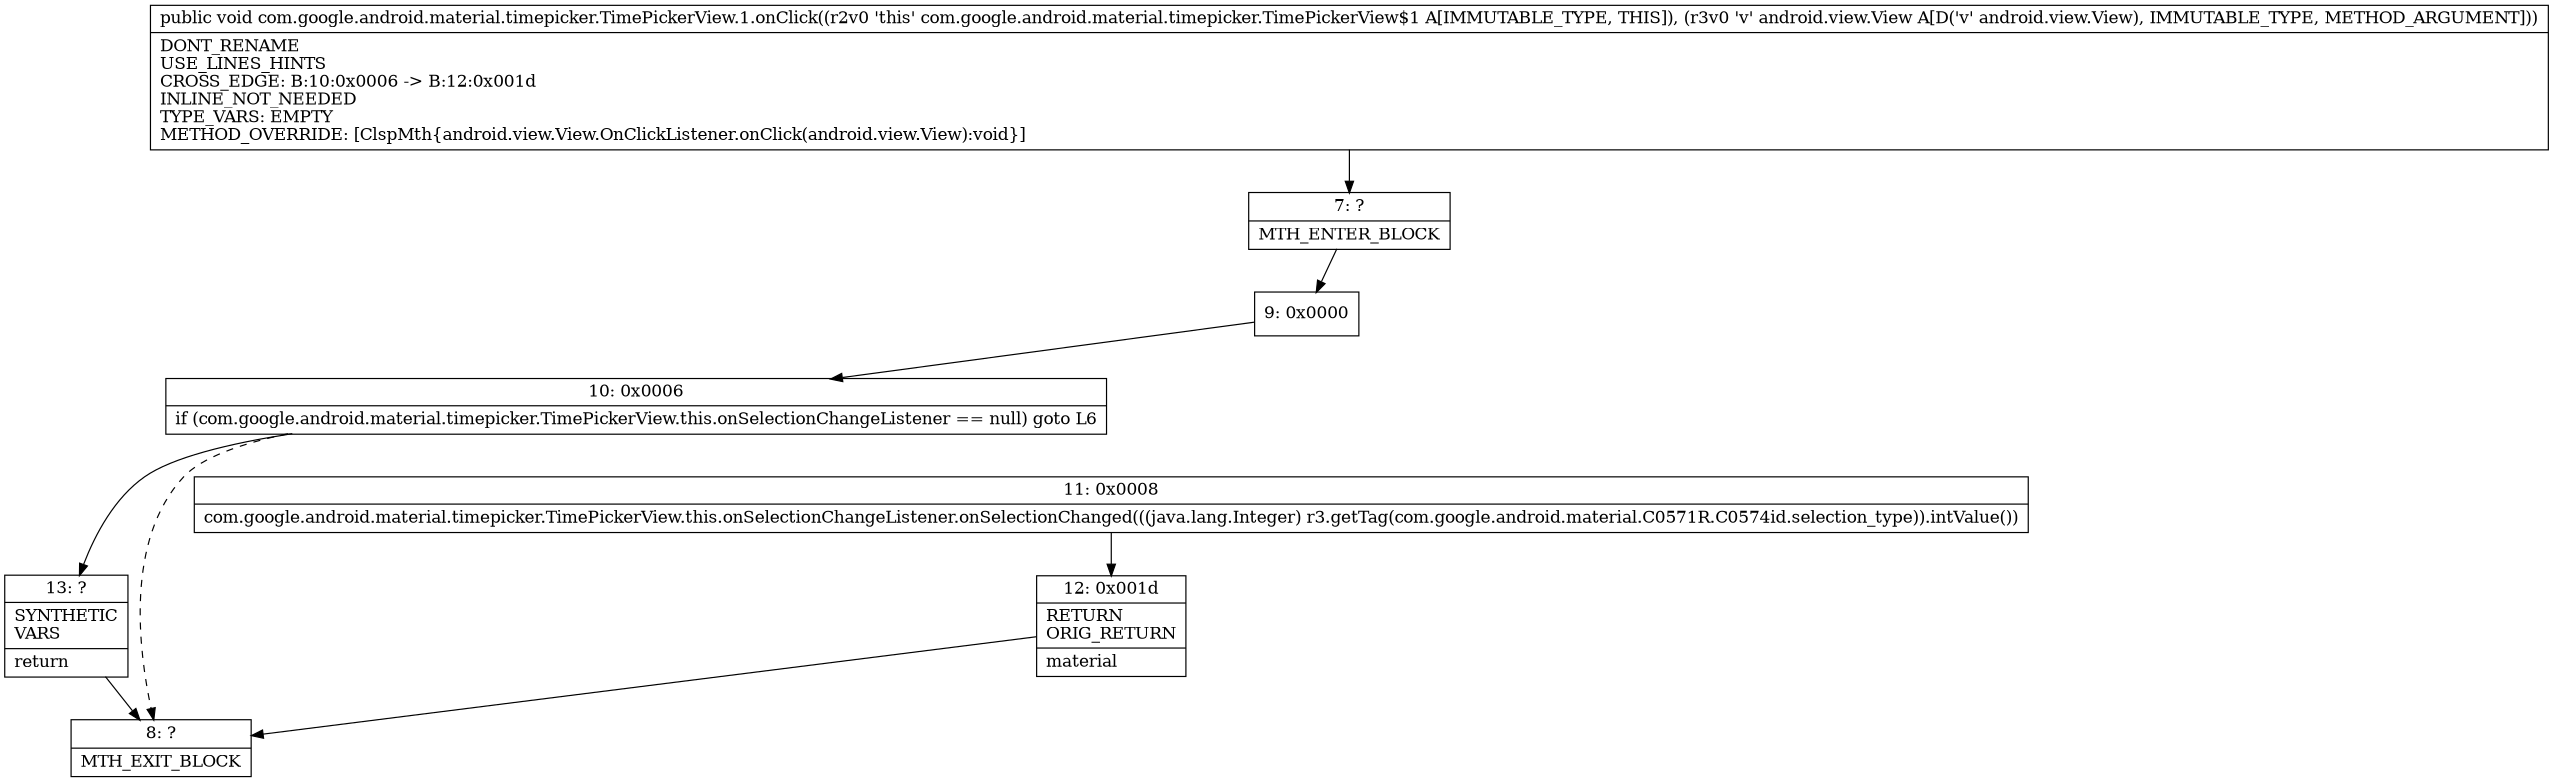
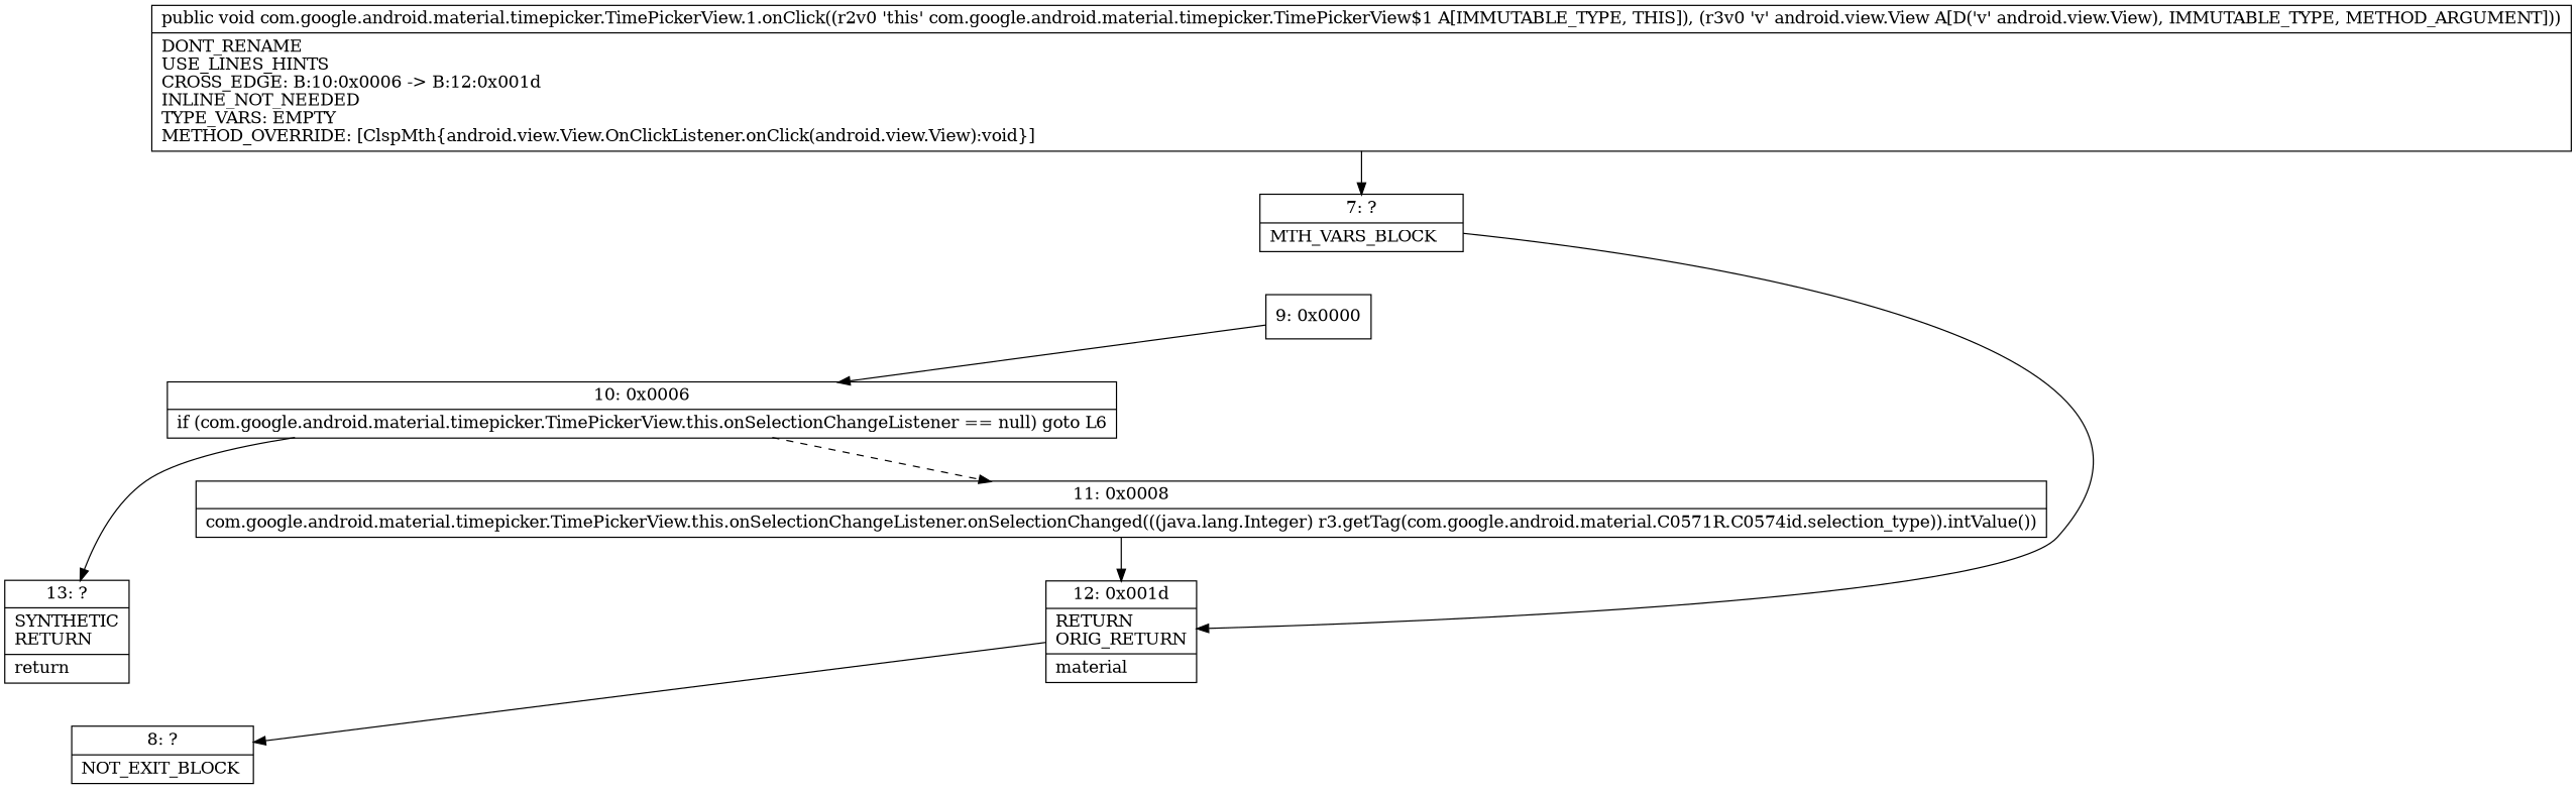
  digraph {
    node [shape=record]
-   n1 [label="{7\:\ ?|MTH_ENTER_BLOCK\l}"]
+   n1 [label="{7\:\ ?|MTH_VARS_BLOCK\l}"]
    n2 [label="{9\:\ 0x0000}"]
    n3 [label="{10\:\ 0x0006|if (com.google.android.material.timepicker.TimePickerView.this.onSelectionChangeListener == null) goto L6\l}"]
    n4 [label="{11\:\ 0x0008|com.google.android.material.timepicker.TimePickerView.this.onSelectionChangeListener.onSelectionChanged(((java.lang.Integer) r3.getTag(com.google.android.material.C0571R.C0574id.selection_type)).intValue())\l}"]
-   n5 [label="{13\:\ ?|SYNTHETIC\lVARS\l|return\l}"]
+   n5 [label="{13\:\ ?|SYNTHETIC\lRETURN\l|return\l}"]
    n6 [label="{12\:\ 0x001d|RETURN\lORIG_RETURN\l|material\l}"]
-   n7 [label="{8\:\ ?|MTH_EXIT_BLOCK\l}"]
+   n7 [label="{8\:\ ?|NOT_EXIT_BLOCK\l}"]
    n8 [label="{public void com.google.android.material.timepicker.TimePickerView.1.onClick((r2v0 'this' com.google.android.material.timepicker.TimePickerView$1 A[IMMUTABLE_TYPE, THIS]), (r3v0 'v' android.view.View A[D('v' android.view.View), IMMUTABLE_TYPE, METHOD_ARGUMENT]))  | DONT_RENAME\lUSE_LINES_HINTS\lCROSS_EDGE: B:10:0x0006 \-\> B:12:0x001d\lINLINE_NOT_NEEDED\lTYPE_VARS: EMPTY\lMETHOD_OVERRIDE: [ClspMth\{android.view.View.OnClickListener.onClick(android.view.View):void\}]\l}"]
-   n1 -> n2
+   n1 -> n6
    n2 -> n3
-   n3 -> n7 [style=dashed]
+   n3 -> n4 [style=dashed]
    n3 -> n5
    n4 -> n6
-   n5 -> n7
    n6 -> n7
    n8 -> n1
  }
